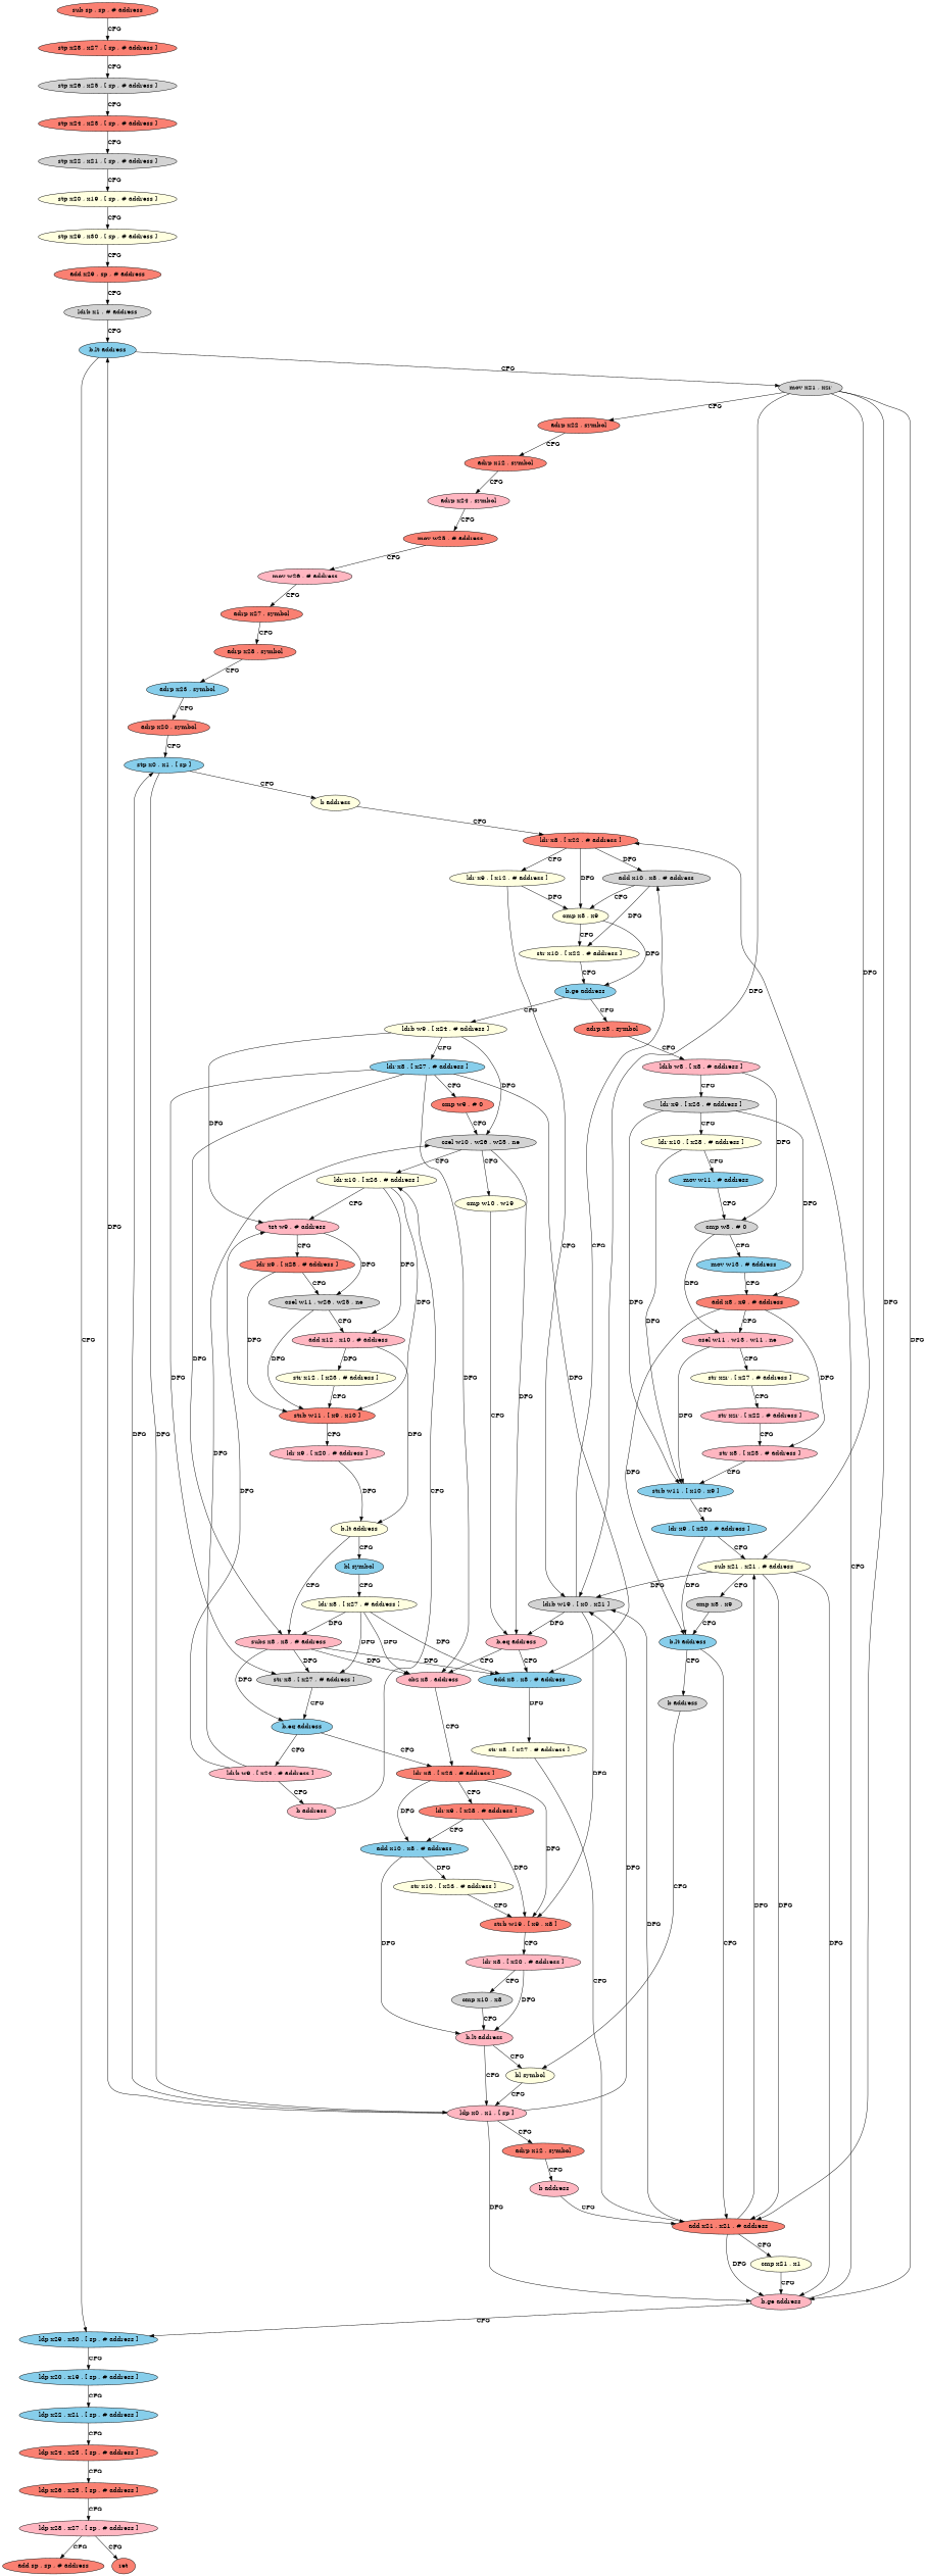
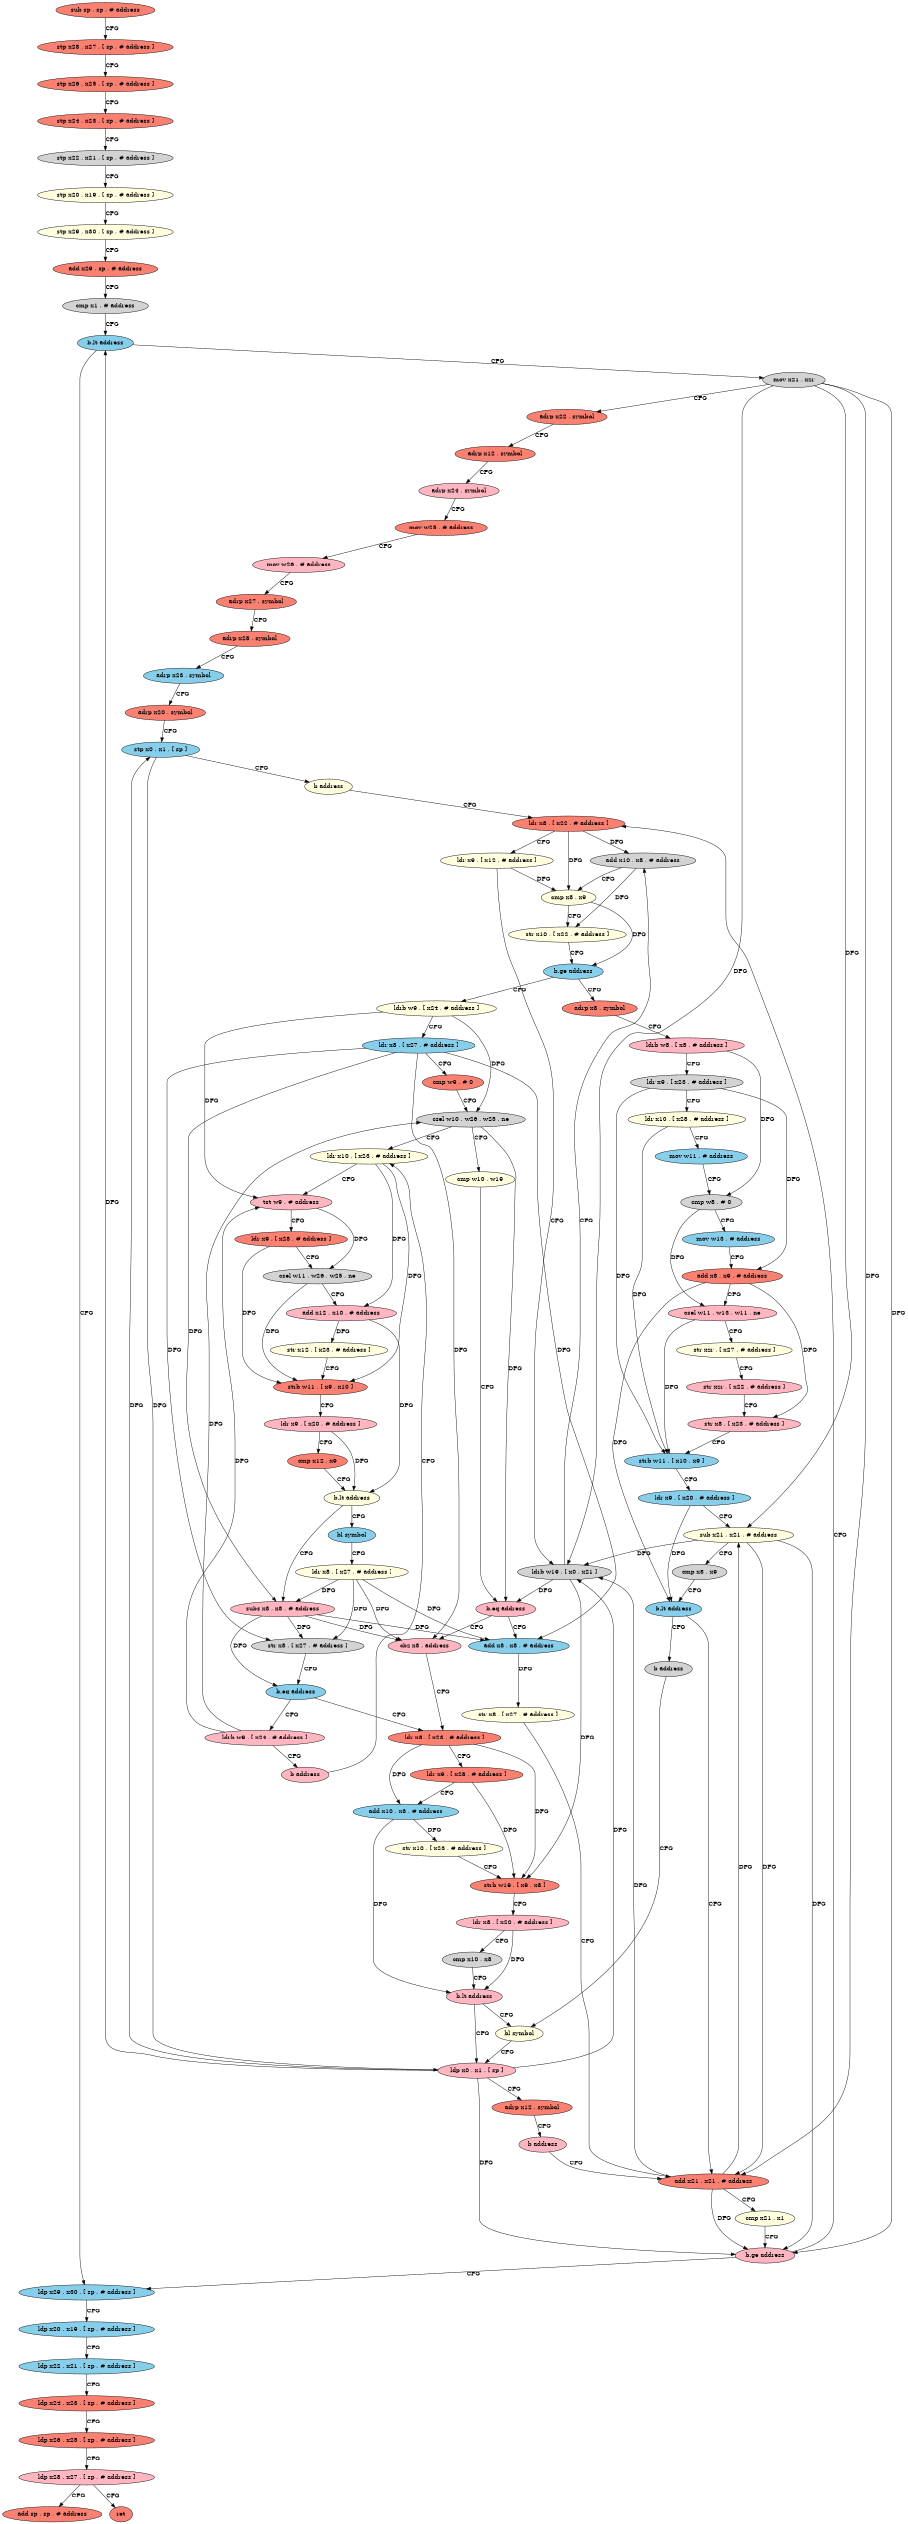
  digraph {
    node [fillcolor=salmon style=filled]
    n1 [label="sub sp , sp , # address"]
    n2 [label="stp x28 , x27 , [ sp , # address ]"]
-   n3 [fillcolor=lightgrey label="stp x26 , x25 , [ sp , # address ]"]
+   n3 [label="stp x26 , x25 , [ sp , # address ]"]
    n4 [label="stp x24 , x23 , [ sp , # address ]"]
    n5 [fillcolor=lightgrey label="stp x22 , x21 , [ sp , # address ]"]
    n6 [fillcolor=lightyellow label="stp x20 , x19 , [ sp , # address ]"]
    n7 [fillcolor=lightyellow label="stp x29 , x30 , [ sp , # address ]"]
    n8 [label="add x29 , sp , # address"]
-   n9 [fillcolor=lightgrey label="ldrb x1 , # address"]
+   n9 [fillcolor=lightgrey label="cmp x1 , # address"]
    n10 [fillcolor=skyblue label="b.lt address"]
    n11 [fillcolor=skyblue label="ldp x29 , x30 , [ sp , # address ]"]
    n12 [fillcolor=lightgrey label="mov x21 , xzr"]
    n13 [fillcolor=skyblue label="ldp x20 , x19 , [ sp , # address ]"]
    n14 [label="adrp x22 , symbol"]
    n15 [fillcolor=lightgrey label="ldrb w19 , [ x0 , x21 ]"]
    n16 [fillcolor=lightyellow label="sub x21 , x21 , # address"]
    n17 [label="add x21 , x21 , # address"]
    n18 [fillcolor=lightpink label="b.ge address"]
    n19 [fillcolor=skyblue label="ldp x22 , x21 , [ sp , # address ]"]
    n20 [label="adrp x12 , symbol"]
    n21 [fillcolor=lightgrey label="add x10 , x8 , # address"]
    n22 [fillcolor=lightpink label="b.eq address"]
    n23 [label="strb w19 , [ x9 , x8 ]"]
    n24 [fillcolor=lightgrey label="cmp x8 , x9"]
    n25 [fillcolor=lightyellow label="cmp x21 , x1"]
    n26 [label="ldr x8 , [ x22 , # address ]"]
    n27 [label="ldp x24 , x23 , [ sp , # address ]"]
    n28 [label="ldp x26 , x25 , [ sp , # address ]"]
    n29 [fillcolor=lightpink label="ldp x28 , x27 , [ sp , # address ]"]
    n30 [label="add sp , sp , # address"]
    n31 [label=ret]
    n32 [fillcolor=lightpink label="adrp x24 , symbol"]
    n33 [label="mov w25 , # address"]
    n34 [fillcolor=lightpink label="mov w26 , # address"]
    n35 [label="adrp x27 , symbol"]
    n36 [label="adrp x28 , symbol"]
    n37 [fillcolor=skyblue label="adrp x23 , symbol"]
    n38 [label="adrp x20 , symbol"]
    n39 [fillcolor=skyblue label="stp x0 , x1 , [ sp ]"]
    n40 [fillcolor=lightyellow label="b address"]
    n41 [fillcolor=lightpink label="ldp x0 , x1 , [ sp ]"]
    n42 [label="adrp x12 , symbol"]
    n43 [fillcolor=lightyellow label="ldr x9 , [ x12 , # address ]"]
    n44 [fillcolor=lightyellow label="cmp x8 , x9"]
    n45 [fillcolor=lightyellow label="str x10 , [ x22 , # address ]"]
    n46 [fillcolor=skyblue label="b.ge address"]
    n47 [fillcolor=skyblue label="add x8 , x8 , # address"]
    n48 [fillcolor=lightpink label="cbz x8 , address"]
    n49 [fillcolor=lightpink label="ldr x8 , [ x20 , # address ]"]
    n50 [label="adrp x8 , symbol"]
    n51 [fillcolor=lightyellow label="ldrb w9 , [ x24 , # address ]"]
    n52 [fillcolor=lightpink label="ldrb w8 , [ x8 , # address ]"]
    n53 [fillcolor=skyblue label="ldr x8 , [ x27 , # address ]"]
    n54 [fillcolor=lightgrey label="csel w10 , w26 , w25 , ne"]
    n55 [fillcolor=lightpink label="tst w9 , # address"]
    n56 [fillcolor=lightgrey label="ldr x9 , [ x23 , # address ]"]
    n57 [fillcolor=lightgrey label="cmp w8 , # 0"]
    n58 [label="cmp w9 , # 0"]
    n59 [fillcolor=lightpink label="subs x8 , x8 , # address"]
    n60 [fillcolor=lightgrey label="str x8 , [ x27 , # address ]"]
    n61 [fillcolor=lightyellow label="cmp w10 , w19"]
    n62 [fillcolor=lightyellow label="ldr x10 , [ x23 , # address ]"]
    n63 [label="ldr x9 , [ x28 , # address ]"]
    n64 [fillcolor=lightgrey label="csel w11 , w26 , w25 , ne"]
    n65 [fillcolor=lightyellow label="ldr x10 , [ x28 , # address ]"]
    n66 [label="add x8 , x9 , # address"]
    n67 [fillcolor=skyblue label="strb w11 , [ x10 , x9 ]"]
    n68 [fillcolor=skyblue label="mov w13 , # address"]
    n69 [fillcolor=lightpink label="csel w11 , w13 , w11 , ne"]
    n70 [fillcolor=skyblue label="mov w11 , # address"]
    n71 [fillcolor=lightpink label="str x8 , [ x23 , # address ]"]
    n72 [fillcolor=skyblue label="b.lt address"]
    n73 [fillcolor=skyblue label="ldr x9 , [ x20 , # address ]"]
    n74 [fillcolor=lightyellow label="str xzr , [ x27 , # address ]"]
    n75 [fillcolor=lightgrey label="b address"]
    n76 [fillcolor=lightpink label="str xzr , [ x22 , # address ]"]
    n77 [fillcolor=lightyellow label="bl symbol"]
    n78 [fillcolor=lightyellow label="str x8 , [ x27 , # address ]"]
    n79 [label="ldr x8 , [ x23 , # address ]"]
    n80 [fillcolor=skyblue label="b.eq address"]
    n81 [label="ldr x9 , [ x28 , # address ]"]
    n82 [fillcolor=skyblue label="add x10 , x8 , # address"]
    n83 [fillcolor=lightpink label="add x12 , x10 , # address"]
    n84 [label="strb w11 , [ x9 , x10 ]"]
    n85 [fillcolor=lightyellow label="str x10 , [ x23 , # address ]"]
    n86 [fillcolor=lightpink label="b.lt address"]
    n87 [fillcolor=lightyellow label="str x12 , [ x23 , # address ]"]
    n88 [fillcolor=lightyellow label="b.lt address"]
    n89 [fillcolor=lightpink label="ldr x9 , [ x20 , # address ]"]
    n90 [fillcolor=lightpink label="b address"]
    n91 [fillcolor=lightgrey label="cmp x10 , x8"]
    n92 [fillcolor=skyblue label="bl symbol"]
+   n93 [label="cmp x12 , x9"]
    n94 [fillcolor=lightyellow label="ldr x8 , [ x27 , # address ]"]
    n95 [fillcolor=lightpink label="ldrb w9 , [ x24 , # address ]"]
    n96 [fillcolor=lightpink label="b address"]
    n1 -> n2 [label=CFG]
    n2 -> n3 [label=CFG]
    n3 -> n4 [label=CFG]
    n4 -> n5 [label=CFG]
    n5 -> n6 [label=CFG]
    n6 -> n7 [label=CFG]
    n7 -> n8 [label=CFG]
    n8 -> n9 [label=CFG]
    n9 -> n10 [label=CFG]
    n10 -> n11 [label=CFG]
    n10 -> n12 [label=CFG]
    n11 -> n13 [label=CFG]
    n12 -> n14 [label=CFG]
    n12 -> n15 [label=DFG]
    n12 -> n16 [label=DFG]
    n12 -> n17 [label=DFG]
    n12 -> n18 [label=DFG]
    n13 -> n19 [label=CFG]
    n14 -> n20 [label=CFG]
    n15 -> n21 [label=CFG]
    n15 -> n22 [label=DFG]
    n15 -> n23 [label=DFG]
    n16 -> n15 [label=DFG]
    n16 -> n17 [label=DFG]
    n16 -> n18 [label=DFG]
    n16 -> n24 [label=CFG]
    n17 -> n15 [label=DFG]
    n17 -> n16 [label=DFG]
    n17 -> n18 [label=DFG]
    n17 -> n25 [label=CFG]
    n18 -> n11 [label=CFG]
    n18 -> n26 [label=CFG]
    n19 -> n27 [label=CFG]
    n20 -> n32 [label=CFG]
    n21 -> n44 [label=CFG]
    n21 -> n45 [label=DFG]
    n22 -> n47 [label=CFG]
    n22 -> n48 [label=CFG]
    n23 -> n49 [label=CFG]
    n24 -> n72 [label=CFG]
    n25 -> n18 [label=CFG]
    n26 -> n21 [label=DFG]
    n26 -> n43 [label=CFG]
    n26 -> n44 [label=DFG]
    n27 -> n28 [label=CFG]
    n28 -> n29 [label=CFG]
    n29 -> n30 [label=CFG]
    n29 -> n31 [label=CFG]
    n32 -> n33 [label=CFG]
    n33 -> n34 [label=CFG]
    n34 -> n35 [label=CFG]
    n35 -> n36 [label=CFG]
    n36 -> n37 [label=CFG]
    n37 -> n38 [label=CFG]
    n38 -> n39 [label=CFG]
    n39 -> n40 [label=CFG]
    n39 -> n41 [label=DFG]
    n40 -> n26 [label=CFG]
    n41 -> n10 [label=DFG]
    n41 -> n15 [label=DFG]
    n41 -> n18 [label=DFG]
    n41 -> n39 [label=DFG]
    n41 -> n42 [label=CFG]
    n42 -> n90 [label=CFG]
    n43 -> n15 [label=CFG]
    n43 -> n44 [label=DFG]
    n44 -> n45 [label=CFG]
    n44 -> n46 [label=DFG]
    n45 -> n46 [label=CFG]
    n46 -> n50 [label=CFG]
    n46 -> n51 [label=CFG]
    n47 -> n78 [label=DFG]
    n48 -> n79 [label=CFG]
    n49 -> n86 [label=DFG]
    n49 -> n91 [label=CFG]
    n50 -> n52 [label=CFG]
    n51 -> n53 [label=CFG]
    n51 -> n54 [label=DFG]
    n51 -> n55 [label=DFG]
    n52 -> n56 [label=CFG]
    n52 -> n57 [label=DFG]
    n53 -> n47 [label=DFG]
    n53 -> n48 [label=DFG]
    n53 -> n58 [label=CFG]
    n53 -> n59 [label=DFG]
    n53 -> n60 [label=DFG]
    n54 -> n22 [label=DFG]
    n54 -> n61 [label=CFG]
    n54 -> n62 [label=CFG]
    n55 -> n63 [label=CFG]
    n55 -> n64 [label=DFG]
    n56 -> n65 [label=CFG]
    n56 -> n66 [label=DFG]
    n56 -> n67 [label=DFG]
    n57 -> n68 [label=CFG]
    n57 -> n69 [label=DFG]
    n58 -> n54 [label=CFG]
    n59 -> n47 [label=DFG]
    n59 -> n48 [label=DFG]
    n59 -> n60 [label=DFG]
    n59 -> n80 [label=DFG]
    n60 -> n80 [label=CFG]
    n61 -> n22 [label=CFG]
    n62 -> n55 [label=CFG]
    n62 -> n83 [label=DFG]
    n62 -> n84 [label=DFG]
    n63 -> n64 [label=CFG]
    n63 -> n84 [label=DFG]
    n64 -> n83 [label=CFG]
    n64 -> n84 [label=DFG]
    n65 -> n67 [label=DFG]
    n65 -> n70 [label=CFG]
    n66 -> n69 [label=CFG]
    n66 -> n71 [label=DFG]
    n66 -> n72 [label=DFG]
    n67 -> n73 [label=CFG]
    n68 -> n66 [label=CFG]
    n69 -> n67 [label=DFG]
    n69 -> n74 [label=CFG]
    n70 -> n57 [label=CFG]
    n71 -> n67 [label=CFG]
    n72 -> n17 [label=CFG]
    n72 -> n75 [label=CFG]
    n73 -> n16 [label=CFG]
    n73 -> n72 [label=DFG]
    n74 -> n76 [label=CFG]
    n75 -> n77 [label=CFG]
    n76 -> n71 [label=CFG]
    n77 -> n41 [label=CFG]
    n78 -> n17 [label=CFG]
    n79 -> n23 [label=DFG]
    n79 -> n81 [label=CFG]
    n79 -> n82 [label=DFG]
    n80 -> n79 [label=CFG]
    n80 -> n95 [label=CFG]
    n81 -> n23 [label=DFG]
    n81 -> n82 [label=CFG]
    n82 -> n85 [label=DFG]
    n82 -> n86 [label=DFG]
    n83 -> n87 [label=DFG]
    n83 -> n88 [label=DFG]
    n84 -> n89 [label=CFG]
    n85 -> n23 [label=CFG]
    n86 -> n41 [label=CFG]
    n86 -> n77 [label=CFG]
    n87 -> n84 [label=CFG]
    n88 -> n59 [label=CFG]
    n88 -> n92 [label=CFG]
    n89 -> n88 [label=DFG]
+   n89 -> n93 [label=CFG]
    n90 -> n17 [label=CFG]
    n91 -> n86 [label=CFG]
    n92 -> n94 [label=CFG]
+   n93 -> n88 [label=CFG]
    n94 -> n47 [label=DFG]
    n94 -> n48 [label=DFG]
    n94 -> n59 [label=DFG]
    n94 -> n60 [label=DFG]
    n95 -> n54 [label=DFG]
    n95 -> n55 [label=DFG]
    n95 -> n96 [label=CFG]
    n96 -> n62 [label=CFG]
  }
